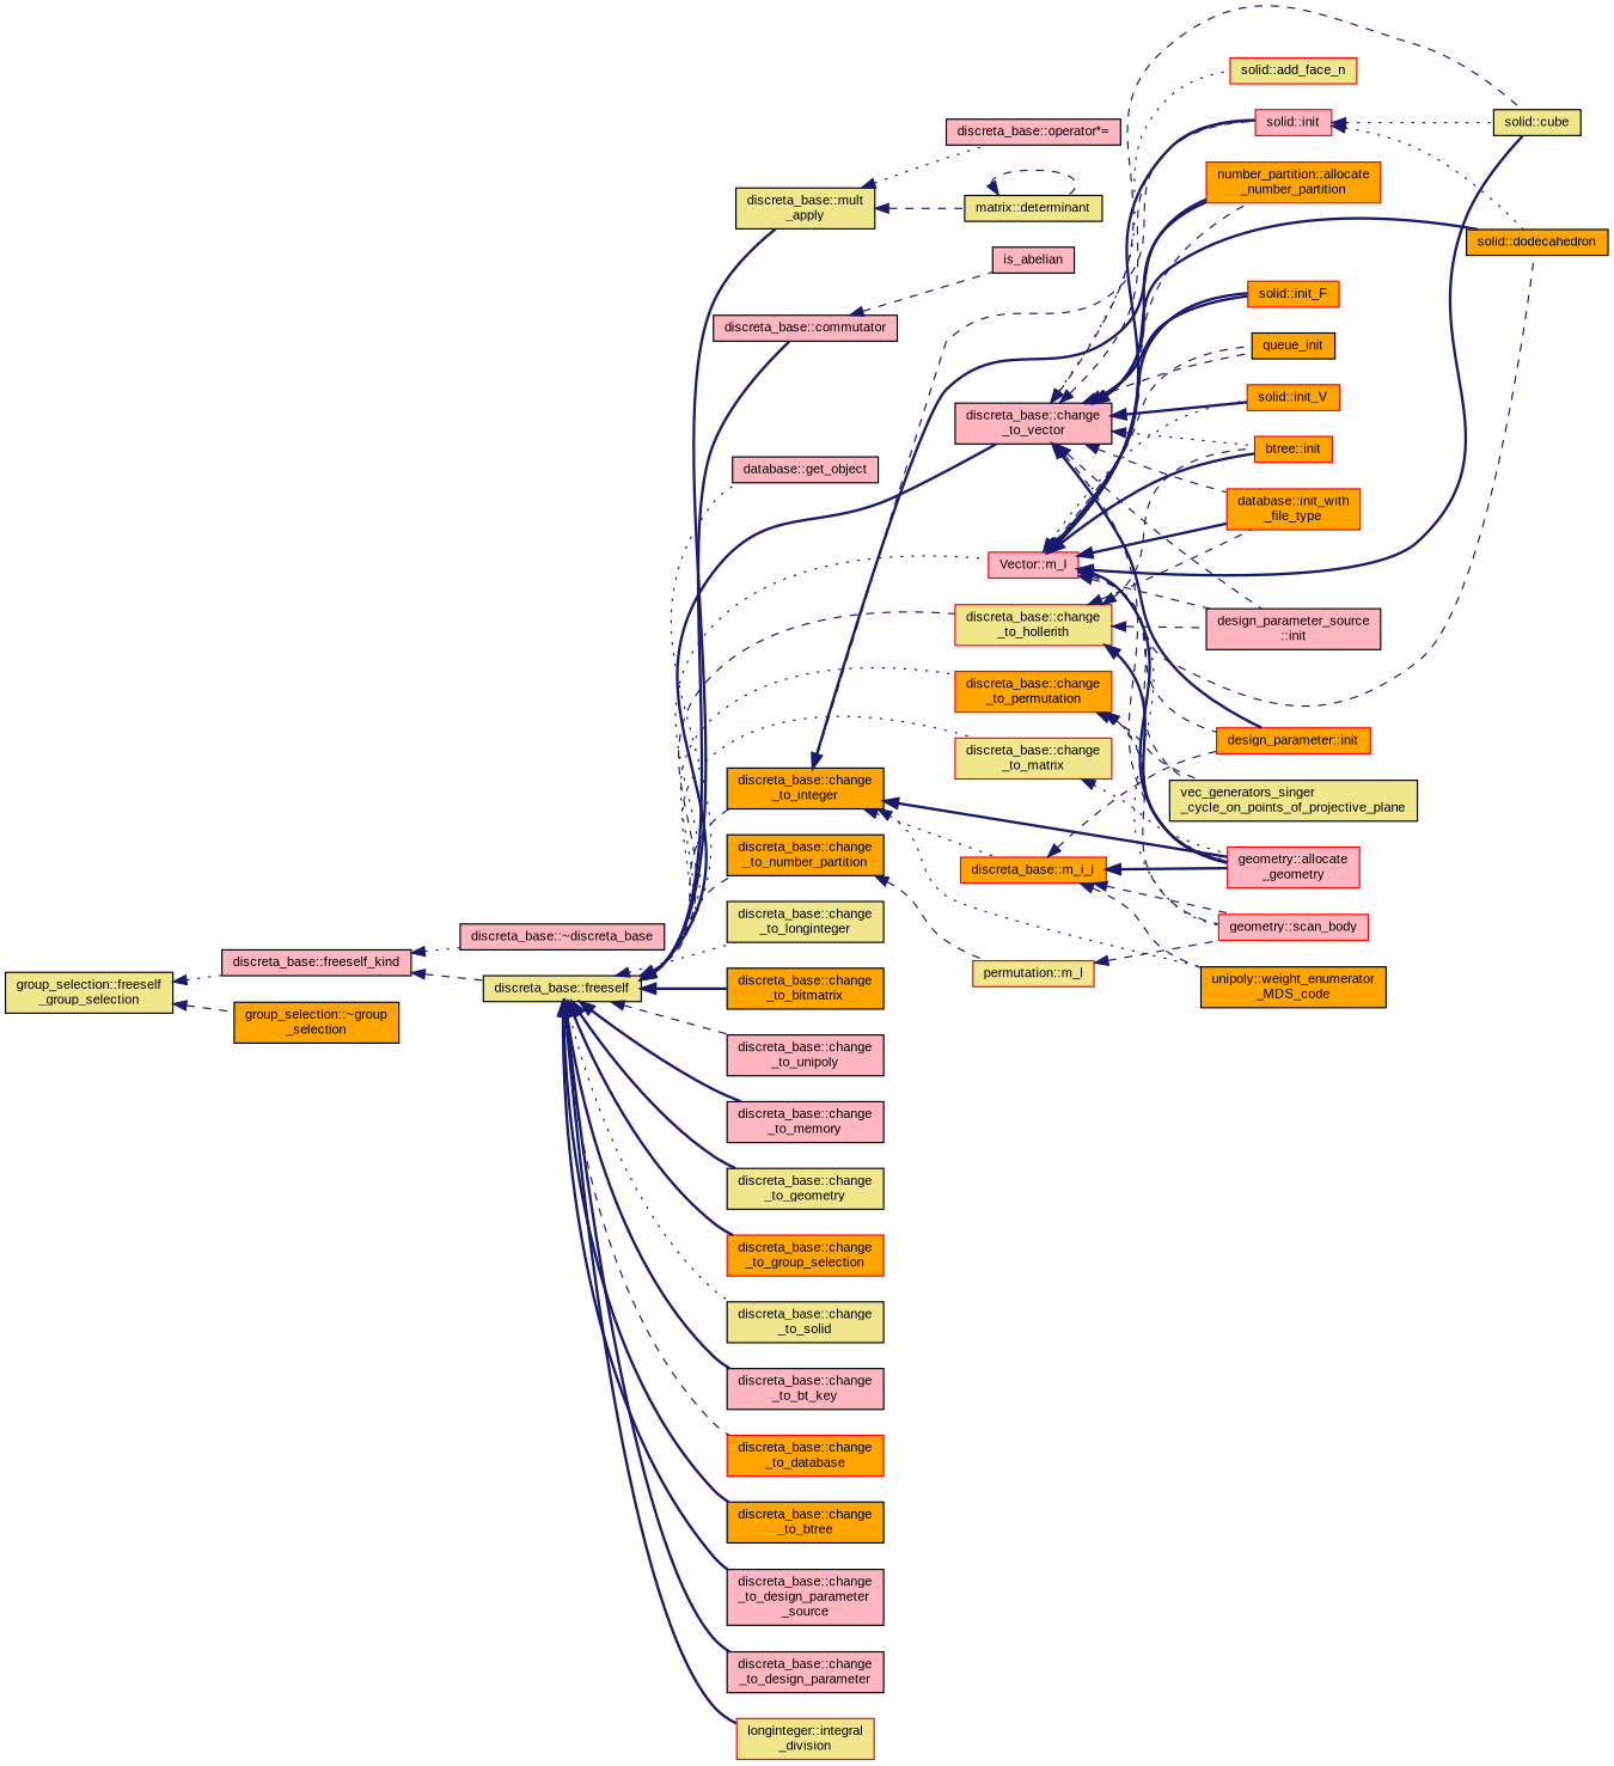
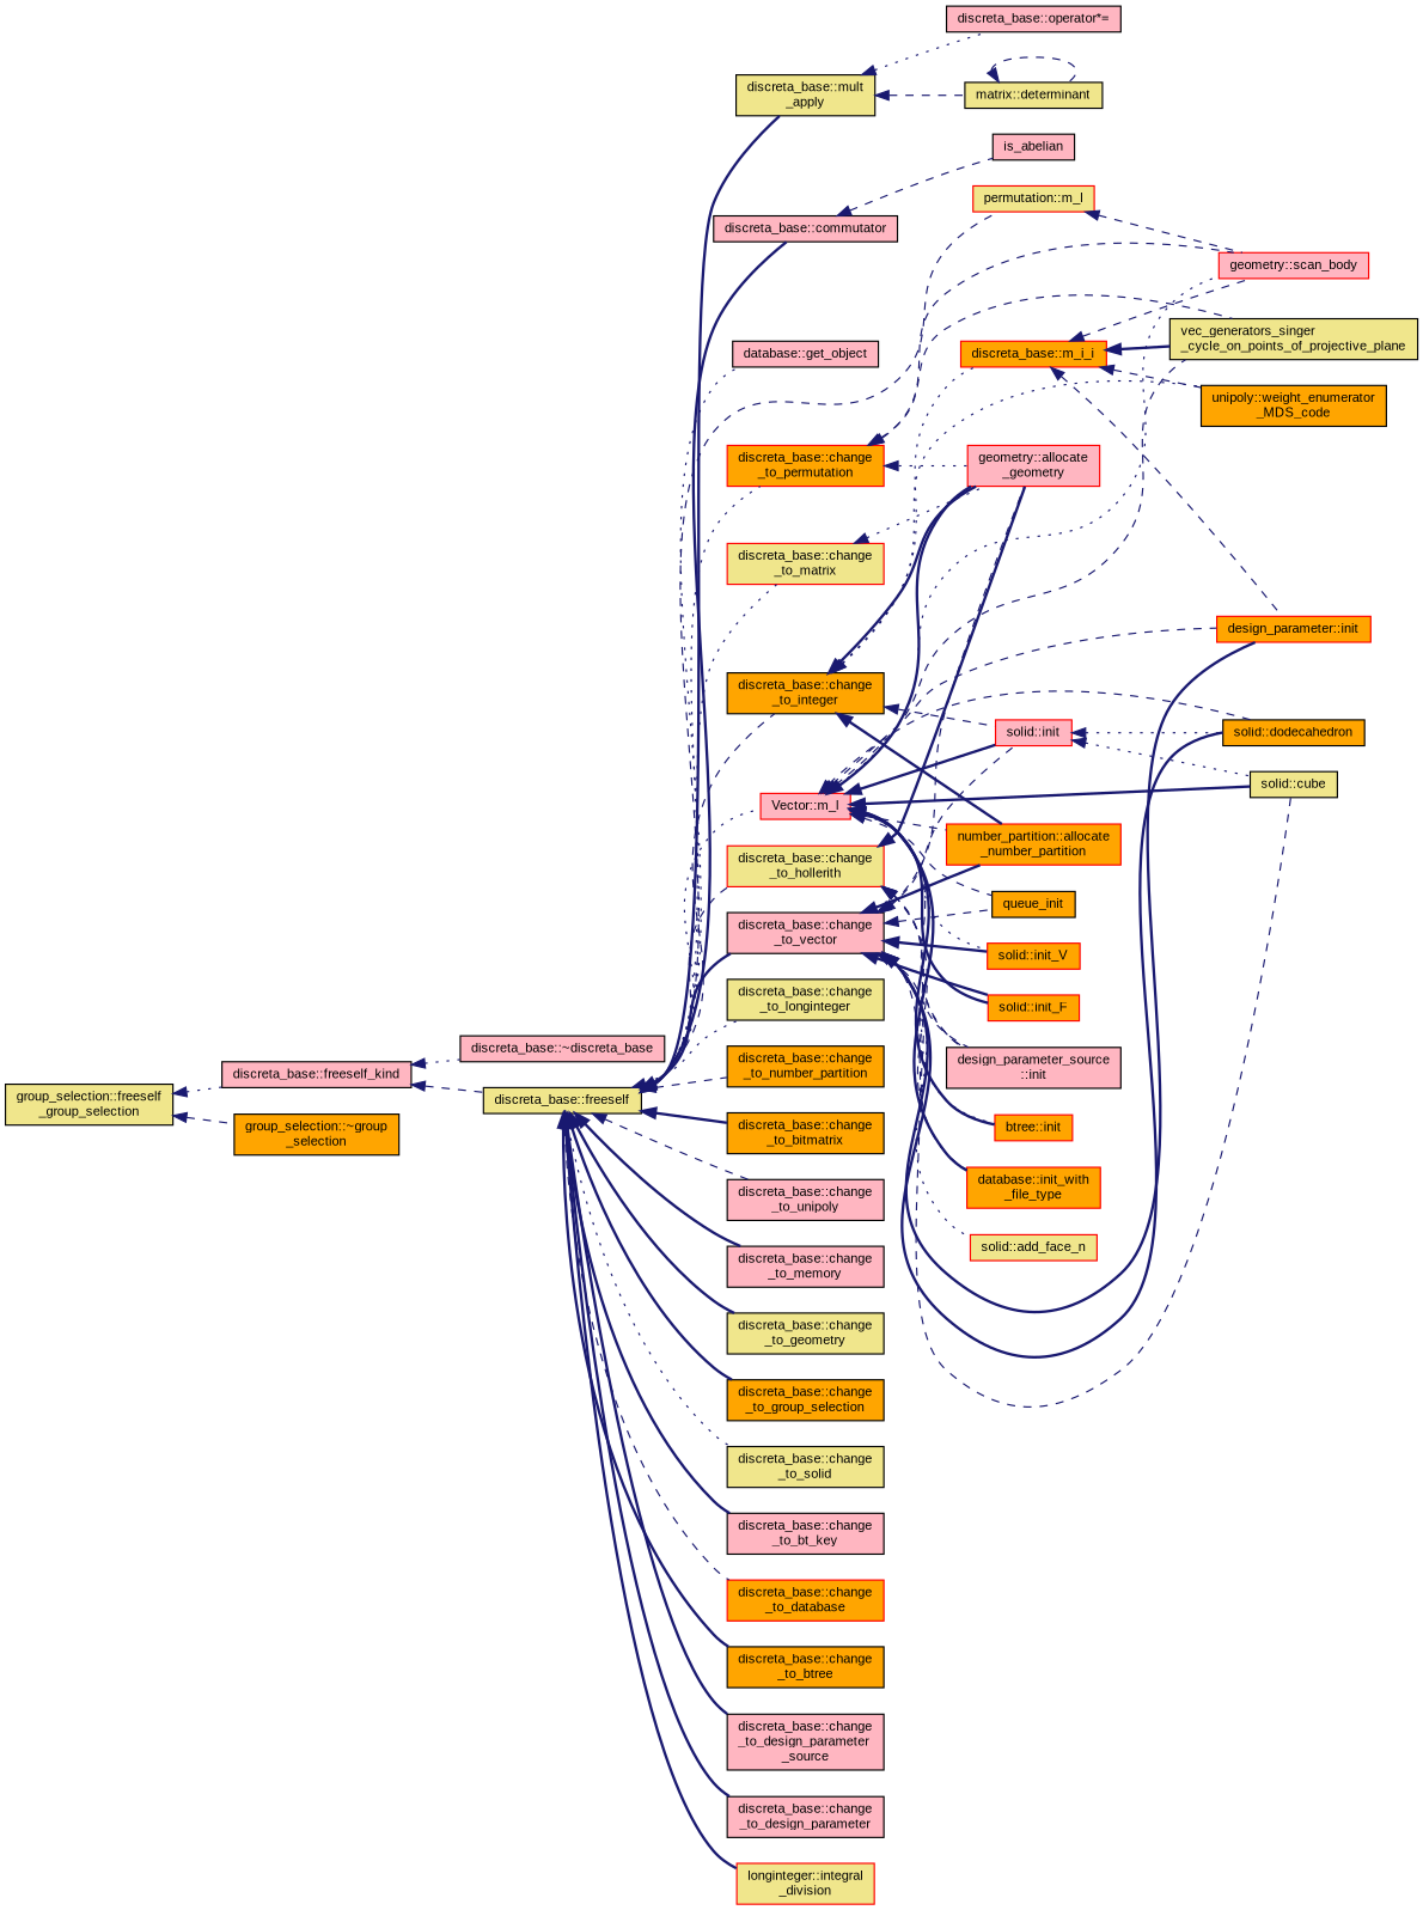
  digraph {
    fontname="Liberation Sans"
    rankdir=LR
    node [color=black fillcolor=orange fontname="Liberation Sans" fontsize=10 shape=record style=filled]
    edge [color=midnightblue dir=back fontname="Liberation Sans" fontsize=10 labelfontname=Helvetica labelfontsize=10 style=dashed]
    n1 [fillcolor=khaki fontcolor=black height=0.2 label="group_selection::freeself\l_group_selection" width=0.4]
    n2 [fillcolor=lightpink height=0.2 label="discreta_base::freeself_kind" width=0.4]
    n3 [height=0.2 label="group_selection::~group\l_selection" width=0.4]
    n4 [fillcolor=lightpink height=0.2 label="discreta_base::~discreta_base" width=0.4]
    n5 [fillcolor=khaki height=0.2 label="discreta_base::freeself" width=0.4]
    n6 [fillcolor=khaki height=0.2 label="discreta_base::mult\l_apply" width=0.4]
    n7 [fillcolor=lightpink height=0.2 label="discreta_base::commutator" width=0.4]
    n8 [fillcolor=lightpink height=0.2 label="database::get_object" width=0.4]
    n9 [height=0.2 label="discreta_base::change\l_to_integer" width=0.4]
    n10 [fillcolor=khaki height=0.2 label="discreta_base::change\l_to_longinteger" width=0.4]
    n11 [fillcolor=lightpink height=0.2 label="discreta_base::change\l_to_vector" width=0.4]
    n12 [color=red height=0.2 label="discreta_base::change\l_to_permutation" width=0.4]
    n13 [height=0.2 label="discreta_base::change\l_to_number_partition" width=0.4]
    n14 [color=red fillcolor=khaki height=0.2 label="discreta_base::change\l_to_matrix" width=0.4]
    n15 [height=0.2 label="discreta_base::change\l_to_bitmatrix" width=0.4]
    n16 [fillcolor=lightpink height=0.2 label="discreta_base::change\l_to_unipoly" width=0.4]
    n17 [fillcolor=lightpink height=0.2 label="discreta_base::change\l_to_memory" width=0.4]
    n18 [fillcolor=khaki height=0.2 label="discreta_base::change\l_to_geometry" width=0.4]
    n19 [color=red fillcolor=khaki height=0.2 label="discreta_base::change\l_to_hollerith" width=0.4]
-   n20 [color=red height=0.2 label="discreta_base::change\l_to_group_selection" width=0.4]
+   n20 [height=0.2 label="discreta_base::change\l_to_group_selection" width=0.4]
    n21 [fillcolor=khaki height=0.2 label="discreta_base::change\l_to_solid" width=0.4]
    n22 [fillcolor=lightpink height=0.2 label="discreta_base::change\l_to_bt_key" width=0.4]
    n23 [color=red height=0.2 label="discreta_base::change\l_to_database" width=0.4]
    n24 [height=0.2 label="discreta_base::change\l_to_btree" width=0.4]
    n25 [fillcolor=lightpink height=0.2 label="discreta_base::change\l_to_design_parameter\l_source" width=0.4]
    n26 [fillcolor=lightpink height=0.2 label="discreta_base::change\l_to_design_parameter" width=0.4]
    n27 [color=red fillcolor=khaki height=0.2 label="longinteger::integral\l_division" width=0.4]
    n28 [color=red fillcolor=khaki height=0.2 label="permutation::m_l" width=0.4]
    n29 [color=red fillcolor=lightpink height=0.2 label="Vector::m_l" width=0.4]
    n30 [fillcolor=lightpink height=0.2 label="discreta_base::operator*=" width=0.4]
    n31 [fillcolor=khaki height=0.2 label="matrix::determinant" width=0.4]
    n32 [fillcolor=lightpink height=0.2 label=is_abelian width=0.4]
    n33 [color=red height=0.2 label="discreta_base::m_i_i" width=0.4]
    n34 [color=red fillcolor=lightpink height=0.2 label="geometry::allocate\l_geometry" width=0.4]
    n35 [height=0.2 label="unipoly::weight_enumerator\l_MDS_code" width=0.4]
    n36 [color=red height=0.2 label="number_partition::allocate\l_number_partition" width=0.4]
    n37 [color=red fillcolor=lightpink height=0.2 label="solid::init" width=0.4]
    n38 [color=red height=0.2 label="design_parameter::init" width=0.4]
    n39 [fillcolor=khaki height=0.2 label="solid::cube" width=0.4]
    n40 [height=0.2 label="solid::dodecahedron" width=0.4]
    n41 [color=red height=0.2 label="btree::init" width=0.4]
    n42 [color=red height=0.2 label="database::init_with\l_file_type" width=0.4]
    n43 [fillcolor=lightpink height=0.2 label="design_parameter_source\l::init" width=0.4]
    n44 [height=0.2 label=queue_init width=0.4]
    n45 [color=red height=0.2 label="solid::init_V" width=0.4]
    n46 [color=red height=0.2 label="solid::init_F" width=0.4]
    n47 [color=red fillcolor=khaki height=0.2 label="solid::add_face_n" width=0.4]
    n48 [color=red fillcolor=lightpink height=0.2 label="geometry::scan_body" width=0.4]
    n49 [fillcolor=khaki height=0.2 label="vec_generators_singer\l_cycle_on_points_of_projective_plane" width=0.4]
    n1 -> n2 [style=dotted]
    n1 -> n3
    n2 -> n4 [style=dotted]
    n2 -> n5
    n5 -> n6 [style=bold]
    n5 -> n7 [style=bold]
    n5 -> n8 [style=dotted]
    n5 -> n9
    n5 -> n10 [style=dotted]
    n5 -> n11 [style=bold]
    n5 -> n12 [style=dotted]
    n5 -> n13
    n5 -> n14 [style=dotted]
    n5 -> n15 [style=bold]
    n5 -> n16
    n5 -> n17 [style=bold]
    n5 -> n18 [style=bold]
    n5 -> n19
    n5 -> n20 [style=bold]
    n5 -> n21 [style=dotted]
    n5 -> n22 [style=bold]
    n5 -> n23
    n5 -> n24 [style=bold]
    n5 -> n25 [style=bold]
    n5 -> n26 [style=bold]
    n5 -> n27 [style=bold]
-   n13 -> n28
+   n5 -> n28
    n5 -> n29 [style=dotted]
    n6 -> n30 [style=dotted]
    n6 -> n31
    n7 -> n32
    n9 -> n33 [style=dotted]
    n9 -> n34 [style=bold]
    n9 -> n35 [style=dotted]
    n9 -> n36 [style=bold]
    n9 -> n37
    n11 -> n34
    n11 -> n36 [style=bold]
    n11 -> n37
    n11 -> n38 [style=bold]
    n11 -> n39
    n11 -> n40 [style=bold]
    n11 -> n41 [style=dotted]
    n11 -> n42
    n11 -> n43
    n11 -> n44
    n11 -> n45 [style=bold]
    n11 -> n46 [style=bold]
    n11 -> n47 [style=dotted]
    n12 -> n34 [style=dotted]
    n12 -> n48
    n12 -> n49
    n14 -> n34 [style=dotted]
    n19 -> n34 [style=bold]
    n19 -> n41
    n19 -> n42
    n19 -> n43
    n28 -> n48
    n29 -> n34 [style=bold]
    n29 -> n36
    n29 -> n37 [style=bold]
    n29 -> n38
    n29 -> n39 [style=bold]
    n29 -> n40
    n29 -> n41 [style=bold]
    n29 -> n42 [style=bold]
    n29 -> n43
    n29 -> n44
    n29 -> n45 [style=dotted]
    n29 -> n46 [style=bold]
    n29 -> n48 [style=dotted]
    n29 -> n49
    n31 -> n31
-   n33 -> n34 [style=bold]
+   n33 -> n49 [style=bold]
    n33 -> n35
    n33 -> n38
    n33 -> n48
    n37 -> n39 [style=dotted]
    n37 -> n40 [style=dotted]
  }
